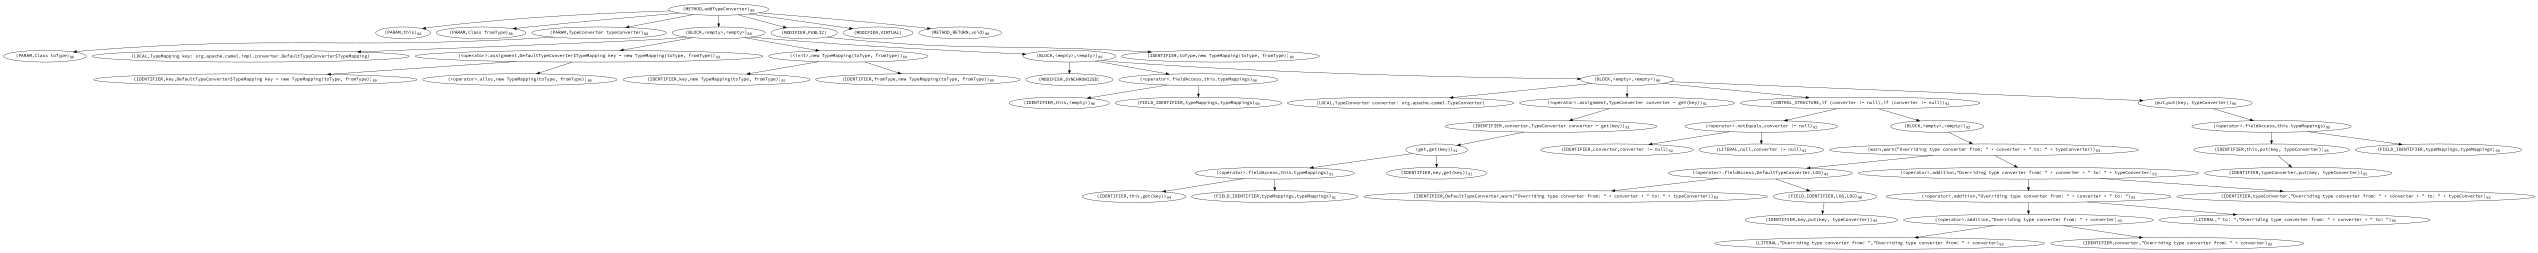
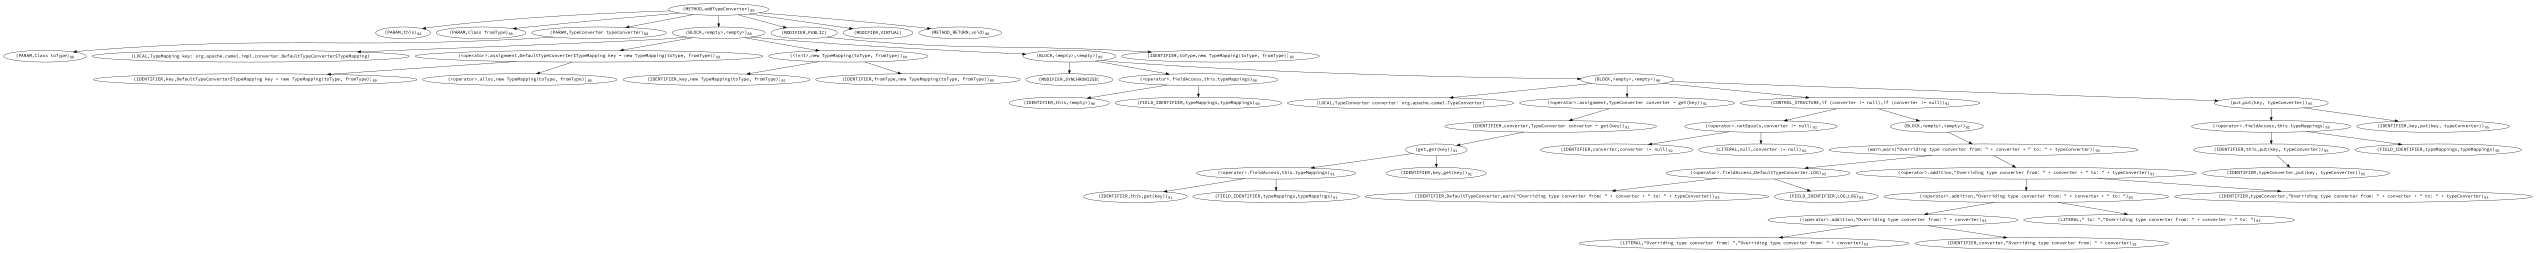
  digraph {
    fontname="Source Code Pro"
    node [fontname="Source Code Pro"]
    edge [fontname="Source Code Pro"]
    n1 [label=<(METHOD,addTypeConverter)<SUB>88</SUB>>]
    n2 [label=<(PARAM,this)<SUB>88</SUB>>]
    n3 [label=<(PARAM,Class fromType)<SUB>88</SUB>>]
    n4 [label=<(PARAM,TypeConverter typeConverter)<SUB>88</SUB>>]
    n5 [label=<(BLOCK,&lt;empty&gt;,&lt;empty&gt;)<SUB>88</SUB>>]
    n6 [label=<(MODIFIER,PUBLIC)>]
    n7 [label=<(MODIFIER,VIRTUAL)>]
    n8 [label=<(METHOD_RETURN,void)<SUB>88</SUB>>]
    n9 [label=<(PARAM,Class toType)<SUB>88</SUB>>]
    n10 [label=<(LOCAL,TypeMapping key: org.apache.camel.impl.converter.DefaultTypeConverter$TypeMapping)>]
    n11 [label=<(&lt;operator&gt;.assignment,DefaultTypeConverter$TypeMapping key = new TypeMapping(toType, fromType))<SUB>89</SUB>>]
    n12 [label=<(&lt;init&gt;,new TypeMapping(toType, fromType))<SUB>89</SUB>>]
    n13 [label=<(BLOCK,&lt;empty&gt;,&lt;empty&gt;)<SUB>90</SUB>>]
    n14 [label=<(IDENTIFIER,toType,new TypeMapping(toType, fromType))<SUB>89</SUB>>]
    n15 [label=<(IDENTIFIER,key,DefaultTypeConverter$TypeMapping key = new TypeMapping(toType, fromType))<SUB>89</SUB>>]
    n16 [label=<(&lt;operator&gt;.alloc,new TypeMapping(toType, fromType))<SUB>86</SUB>>]
    n17 [label=<(IDENTIFIER,key,new TypeMapping(toType, fromType))<SUB>89</SUB>>]
    n18 [label=<(IDENTIFIER,fromType,new TypeMapping(toType, fromType))<SUB>89</SUB>>]
    n19 [label=<(MODIFIER,SYNCHRONIZED)>]
    n20 [label=<(&lt;operator&gt;.fieldAccess,this.typeMappings)<SUB>90</SUB>>]
    n21 [label=<(BLOCK,&lt;empty&gt;,&lt;empty&gt;)<SUB>90</SUB>>]
    n22 [label=<(IDENTIFIER,this,&lt;empty&gt;)<SUB>90</SUB>>]
    n23 [label=<(FIELD_IDENTIFIER,typeMappings,typeMappings)<SUB>90</SUB>>]
    n24 [label=<(LOCAL,TypeConverter converter: org.apache.camel.TypeConverter)>]
    n25 [label=<(&lt;operator&gt;.assignment,TypeConverter converter = get(key))<SUB>91</SUB>>]
    n26 [label=<(CONTROL_STRUCTURE,if (converter != null),if (converter != null))<SUB>92</SUB>>]
    n27 [label=<(put,put(key, typeConverter))<SUB>95</SUB>>]
    n28 [label=<(IDENTIFIER,converter,TypeConverter converter = get(key))<SUB>91</SUB>>]
    n29 [label=<(&lt;operator&gt;.notEquals,converter != null)<SUB>92</SUB>>]
    n30 [label=<(BLOCK,&lt;empty&gt;,&lt;empty&gt;)<SUB>92</SUB>>]
    n31 [label=<(&lt;operator&gt;.fieldAccess,this.typeMappings)<SUB>95</SUB>>]
    n32 [label=<(IDENTIFIER,key,put(key, typeConverter))<SUB>95</SUB>>]
    n33 [label=<(get,get(key))<SUB>91</SUB>>]
    n34 [label=<(&lt;operator&gt;.fieldAccess,this.typeMappings)<SUB>91</SUB>>]
    n35 [label=<(IDENTIFIER,key,get(key))<SUB>91</SUB>>]
-   n36 [label=<(IDENTIFIER,this,get(key))<SUB>94</SUB>>]
+   n36 [label=<(IDENTIFIER,this,get(key))<SUB>91</SUB>>]
    n37 [label=<(FIELD_IDENTIFIER,typeMappings,typeMappings)<SUB>91</SUB>>]
    n38 [label=<(IDENTIFIER,converter,converter != null)<SUB>92</SUB>>]
    n39 [label=<(LITERAL,null,converter != null)<SUB>92</SUB>>]
    n40 [label=<(warn,warn(&quot;Overriding type converter from: &quot; + converter + &quot; to: &quot; + typeConverter))<SUB>93</SUB>>]
    n41 [label=<(&lt;operator&gt;.fieldAccess,DefaultTypeConverter.LOG)<SUB>43</SUB>>]
    n42 [label=<(&lt;operator&gt;.addition,&quot;Overriding type converter from: &quot; + converter + &quot; to: &quot; + typeConverter)<SUB>93</SUB>>]
    n43 [label=<(IDENTIFIER,DefaultTypeConverter,warn(&quot;Overriding type converter from: &quot; + converter + &quot; to: &quot; + typeConverter))<SUB>93</SUB>>]
-   n44 [label=<(FIELD_IDENTIFIER,LOG,LOG)<SUB>90</SUB>>]
+   n44 [label=<(FIELD_IDENTIFIER,LOG,LOG)<SUB>93</SUB>>]
    n45 [label=<(&lt;operator&gt;.addition,&quot;Overriding type converter from: &quot; + converter + &quot; to: &quot;)<SUB>93</SUB>>]
    n46 [label=<(IDENTIFIER,typeConverter,&quot;Overriding type converter from: &quot; + converter + &quot; to: &quot; + typeConverter)<SUB>93</SUB>>]
    n47 [label=<(&lt;operator&gt;.addition,&quot;Overriding type converter from: &quot; + converter)<SUB>93</SUB>>]
    n48 [label=<(LITERAL,&quot; to: &quot;,&quot;Overriding type converter from: &quot; + converter + &quot; to: &quot;)<SUB>93</SUB>>]
    n49 [label=<(LITERAL,&quot;Overriding type converter from: &quot;,&quot;Overriding type converter from: &quot; + converter)<SUB>93</SUB>>]
    n50 [label=<(IDENTIFIER,converter,&quot;Overriding type converter from: &quot; + converter)<SUB>93</SUB>>]
    n51 [label=<(IDENTIFIER,this,put(key, typeConverter))<SUB>95</SUB>>]
    n52 [label=<(FIELD_IDENTIFIER,typeMappings,typeMappings)<SUB>95</SUB>>]
    n53 [label=<(IDENTIFIER,typeConverter,put(key, typeConverter))<SUB>95</SUB>>]
    n1 -> n2
    n1 -> n3
    n1 -> n4
    n1 -> n5
    n1 -> n6
    n1 -> n7
    n1 -> n8
    n4 -> n9
    n5 -> n10
    n5 -> n11
    n5 -> n12
    n5 -> n13
    n6 -> n14
    n11 -> n15
    n11 -> n16
    n12 -> n17
    n12 -> n18
    n13 -> n19
    n13 -> n20
    n13 -> n21
    n20 -> n22
    n20 -> n23
    n21 -> n24
    n21 -> n25
    n21 -> n26
    n21 -> n27
    n25 -> n28
    n26 -> n29
    n26 -> n30
    n27 -> n31
-   n44 -> n32
+   n27 -> n32
    n28 -> n33
    n29 -> n38
    n29 -> n39
    n30 -> n40
    n31 -> n51
    n31 -> n52
    n33 -> n34
    n33 -> n35
    n34 -> n36
    n34 -> n37
    n40 -> n41
    n40 -> n42
    n41 -> n43
    n41 -> n44
    n42 -> n45
    n42 -> n46
    n45 -> n47
    n45 -> n48
    n47 -> n49
    n47 -> n50
    n51 -> n53
  }
